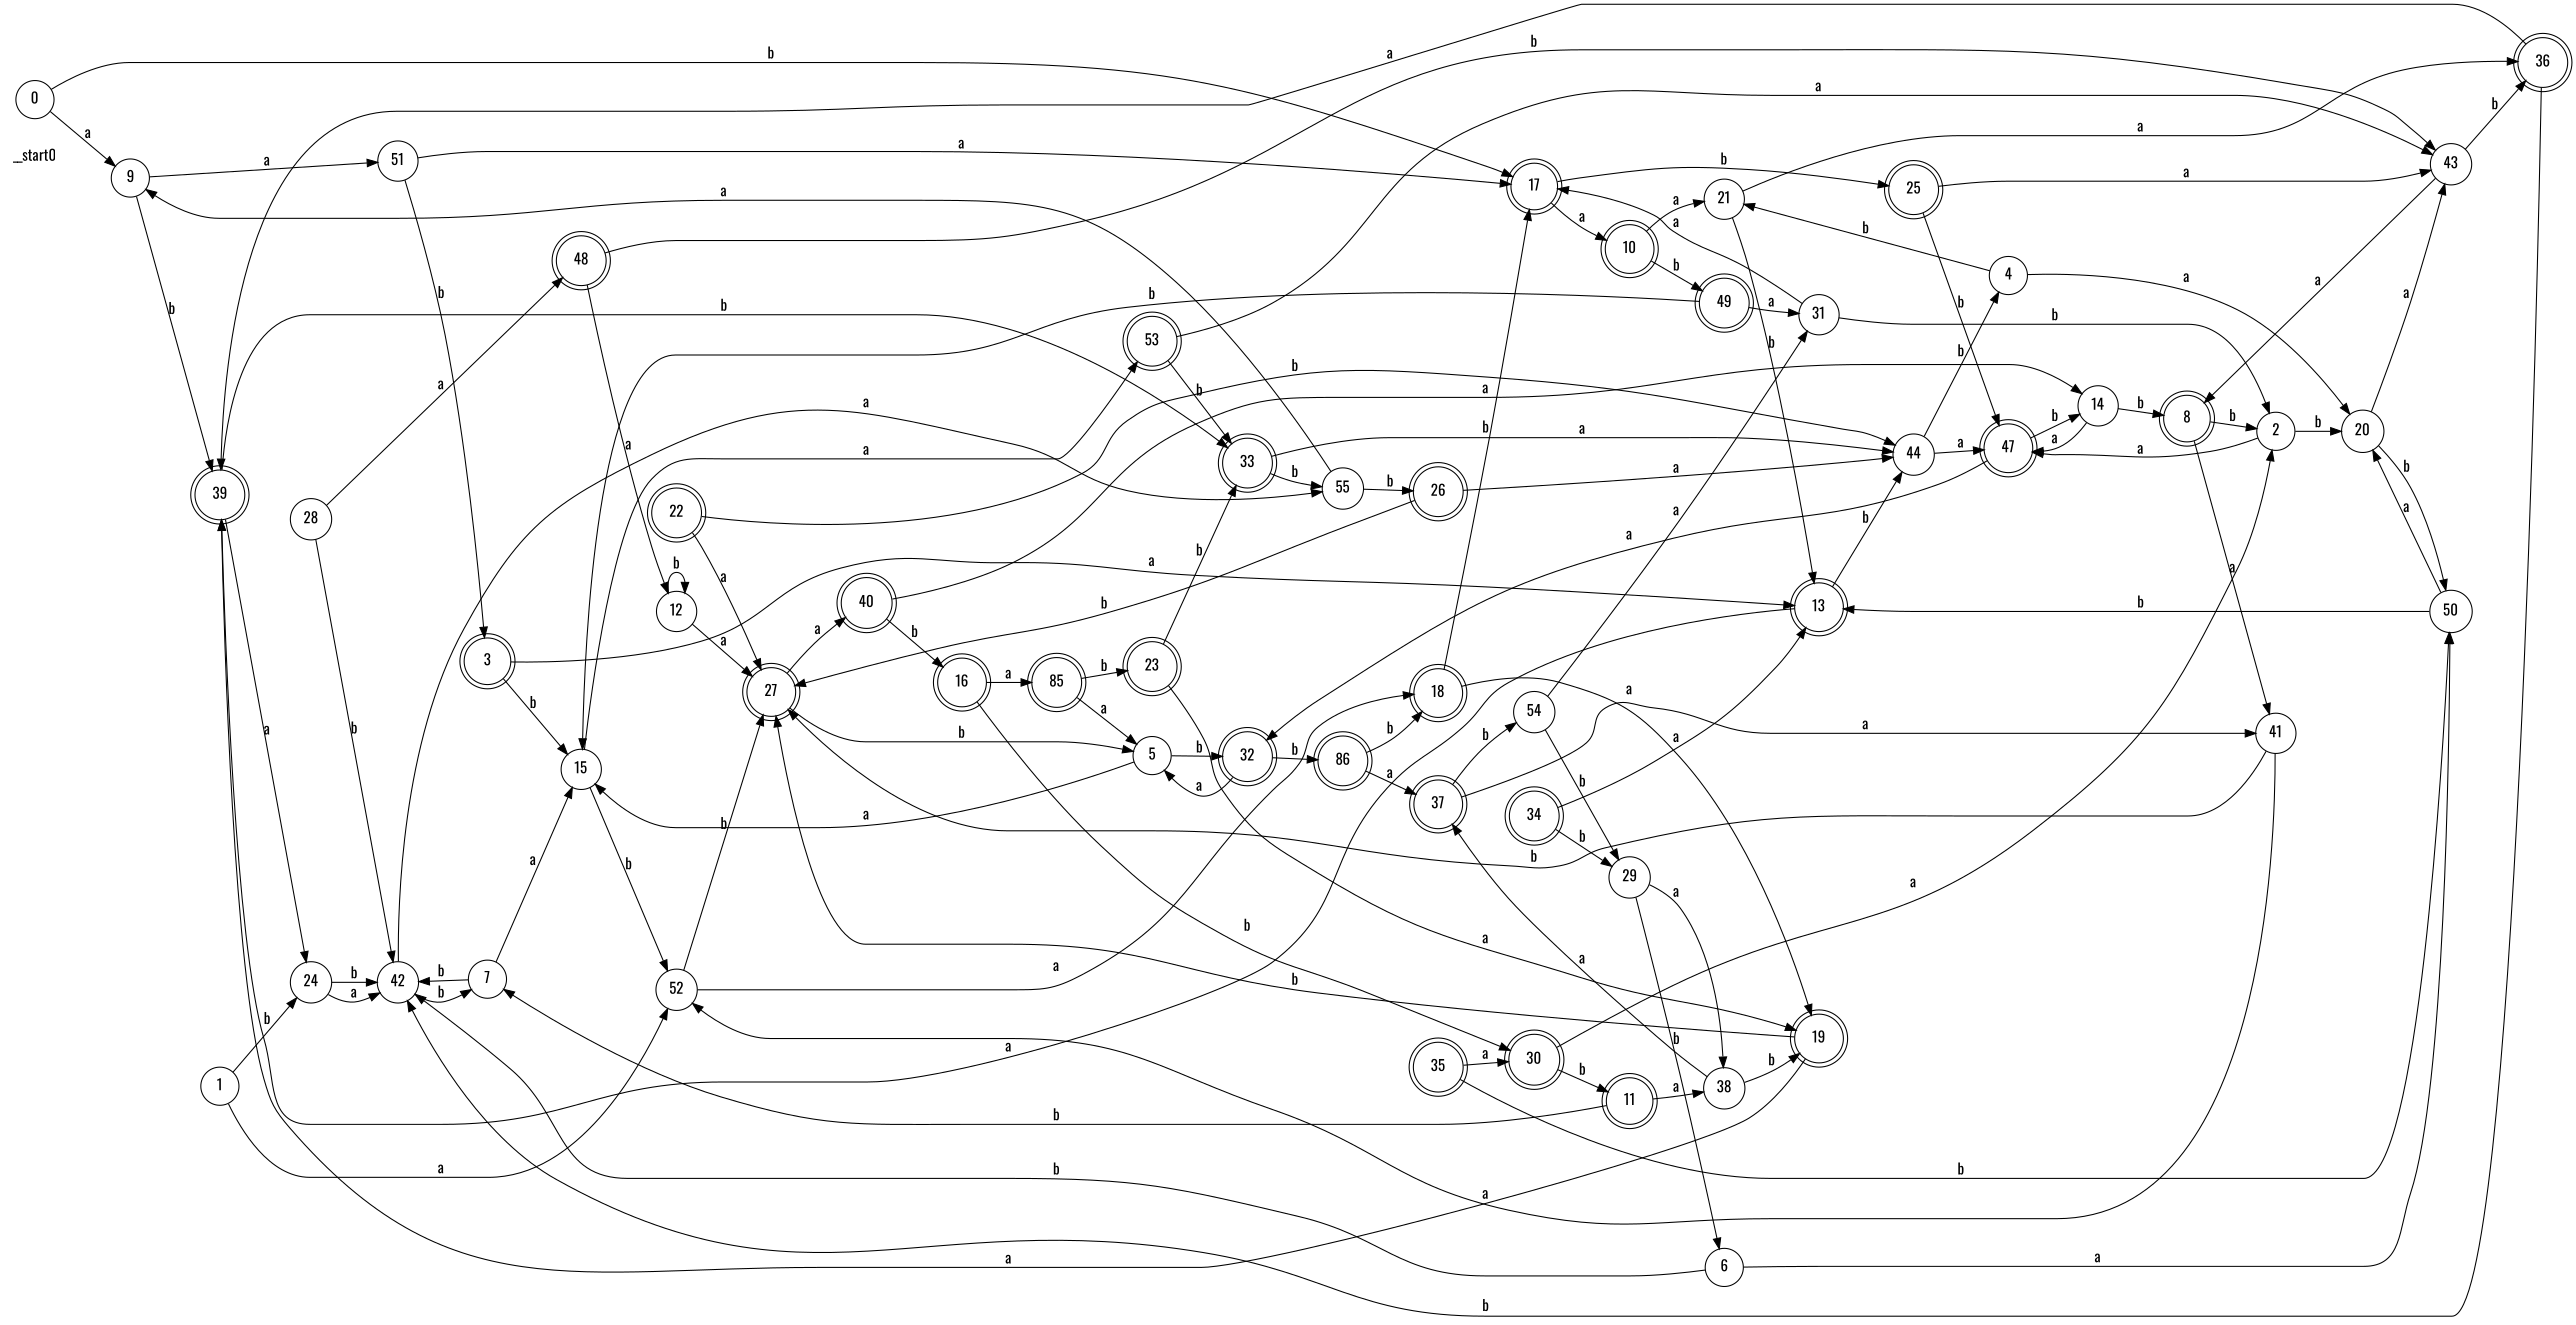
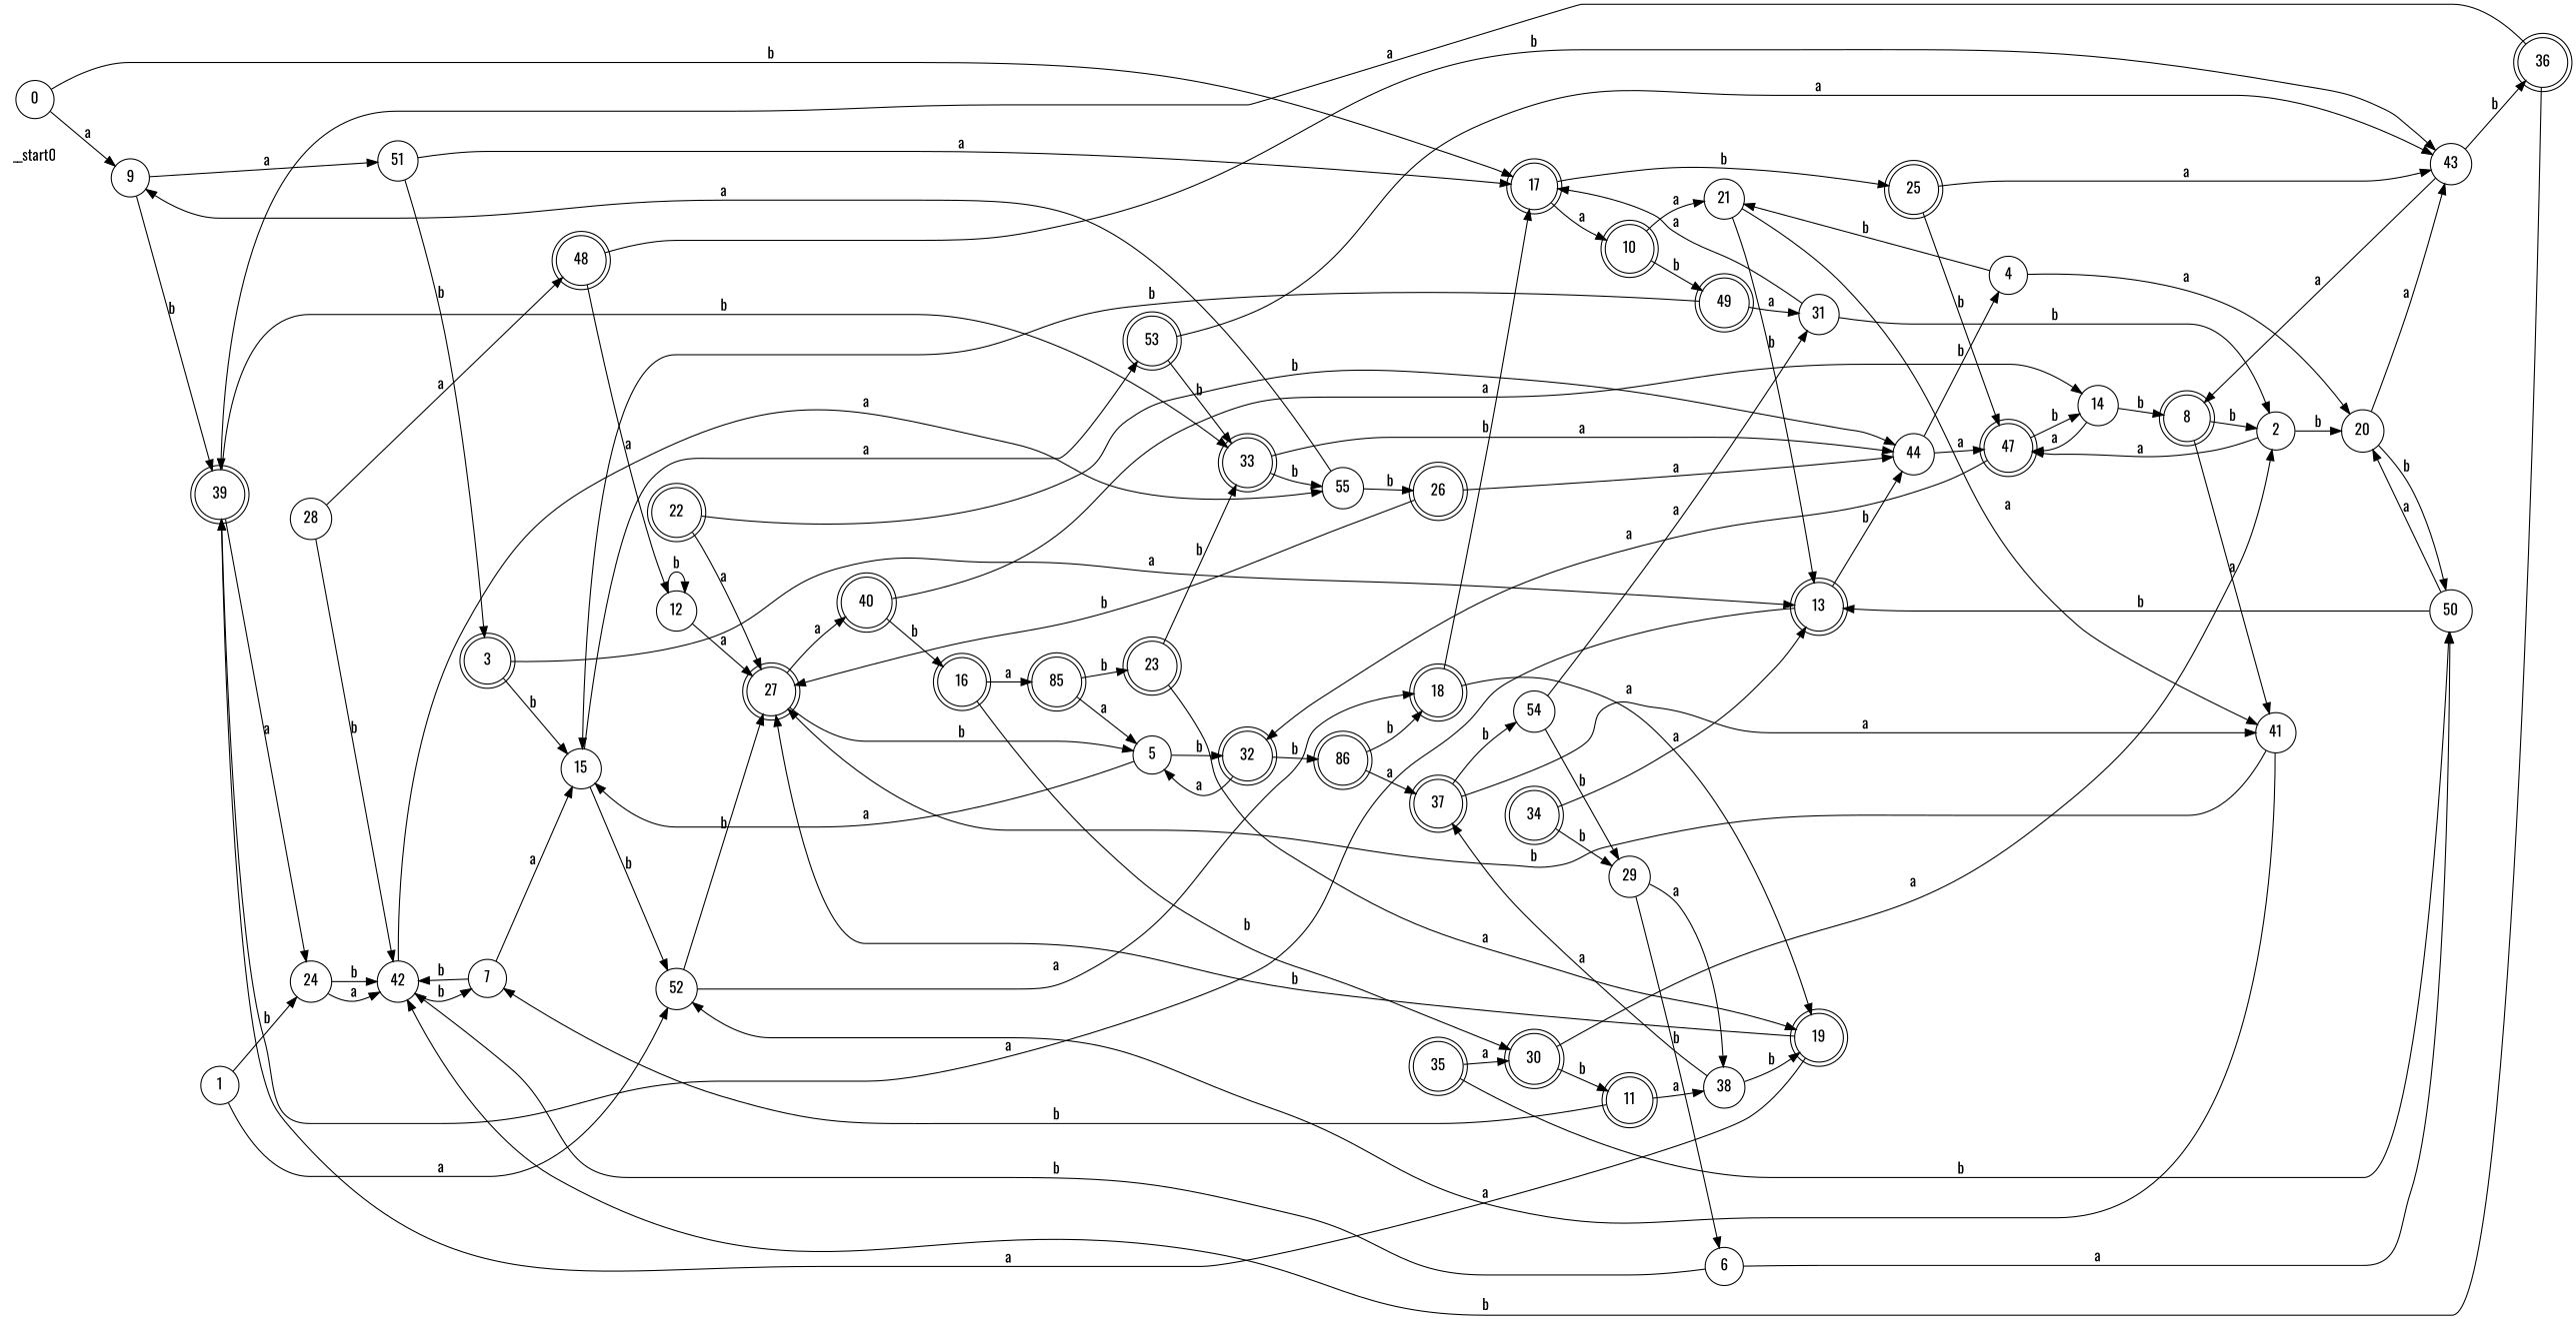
  digraph {
    fontname=Oswald
    rankdir=LR
    node [fontname=Oswald shape=doublecircle color=black fillcolor=white style="rounded,filled"]
    edge [fontname=Oswald]
    __start0 [shape=none color="" fillcolor="" style=""]
    n2 [label=0 shape=circle style=filled]
    n3 [label=9 shape=circle style=filled]
    n4 [label=17]
    n5 [label=39]
    n6 [label=51 shape=circle style=filled]
    n7 [label=10]
    n8 [label=25]
    n9 [label=1 shape=circle style=filled]
    n10 [label=24 shape=circle style=filled]
    n11 [label=52 shape=circle style=filled]
    n12 [label=42 shape=circle style=filled]
    n13 [label=27]
    n14 [label=18]
    n15 [label=2 shape=circle style=filled]
    n16 [label=20 shape=circle style=filled]
    n17 [label=47]
    n18 [label=50 shape=circle style=filled]
    n19 [label=43 shape=circle style=filled]
    n20 [label=32]
    n21 [label=14 shape=circle style=filled]
    n22 [label=3]
    n23 [label=13]
    n24 [label=15 shape=circle style=filled]
    n25 [label=44 shape=circle style=filled]
    n26 [label=53]
    n27 [label=4 shape=circle style=filled]
    n28 [label=21 shape=circle style=filled]
    n29 [label=36]
    n30 [label=5 shape=circle style=filled]
    n31 [label=86]
    n32 [label=6 shape=circle style=filled]
    n33 [label=7 shape=circle style=filled]
    n34 [label=55 shape=circle style=filled]
    n35 [label=8]
    n36 [label=41 shape=circle style=filled]
    n37 [label=33]
    n38 [label=49]
    n39 [label=31 shape=circle style=filled]
    n40 [label=11]
    n41 [label=38 shape=circle style=filled]
    n42 [label=19]
    n43 [label=37]
    n44 [label=12 shape=circle style=filled]
    n45 [label=40]
    n46 [label=16]
    n47 [label=30]
    n48 [label=85]
    n49 [label=23]
    n50 [label=22]
    n51 [label=26]
    n52 [label=28 shape=circle style=filled]
    n53 [label=48]
    n54 [label=29 shape=circle style=filled]
    n55 [label=34]
    n56 [label=35]
    n57 [label=54 shape=circle style=filled]
    n2 -> n3 [label=a]
    n2 -> n4 [label=b]
    n3 -> n5 [label=b]
    n3 -> n6 [label=a]
    n4 -> n7 [label=a]
    n4 -> n8 [label=b]
    n5 -> n10 [label=a]
    n5 -> n37 [label=b]
    n6 -> n4 [label=a]
    n6 -> n22 [label=b]
    n7 -> n28 [label=a]
    n7 -> n38 [label=b]
    n8 -> n17 [label=b]
    n8 -> n19 [label=a]
    n9 -> n10 [label=b]
    n9 -> n11 [label=a]
    n10 -> n12 [label=a]
    n10 -> n12 [label=b]
    n11 -> n13 [label=b]
    n11 -> n14 [label=a]
    n12 -> n33 [label=b]
    n12 -> n34 [label=a]
    n13 -> n30 [label=b]
    n13 -> n45 [label=a]
    n14 -> n4 [label=b]
    n14 -> n42 [label=a]
    n15 -> n16 [label=b]
    n15 -> n17 [label=a]
    n16 -> n18 [label=b]
    n16 -> n19 [label=a]
    n17 -> n20 [label=a]
    n17 -> n21 [label=b]
    n18 -> n16 [label=a]
    n18 -> n23 [label=b]
    n19 -> n29 [label=b]
    n19 -> n35 [label=a]
    n20 -> n30 [label=a]
    n20 -> n31 [label=b]
    n21 -> n17 [label=a]
    n21 -> n35 [label=b]
    n22 -> n23 [label=a]
    n22 -> n24 [label=b]
    n23 -> n5 [label=a]
    n23 -> n25 [label=b]
    n24 -> n11 [label=b]
    n24 -> n26 [label=a]
    n25 -> n17 [label=a]
    n25 -> n27 [label=b]
    n26 -> n19 [label=a]
    n26 -> n37 [label=b]
    n27 -> n16 [label=a]
    n27 -> n28 [label=b]
    n28 -> n23 [label=b]
-   n28 -> n29 [label=a]
+   n28 -> n36 [label=a]
    n29 -> n5 [label=a]
    n29 -> n12 [label=b]
    n30 -> n20 [label=b]
    n30 -> n24 [label=a]
    n31 -> n14 [label=b]
    n31 -> n43 [label=a]
    n32 -> n12 [label=b]
    n32 -> n18 [label=a]
    n33 -> n12 [label=b]
    n33 -> n24 [label=a]
    n34 -> n3 [label=a]
    n34 -> n51 [label=b]
    n35 -> n15 [label=b]
    n35 -> n36 [label=a]
    n36 -> n11 [label=a]
    n36 -> n13 [label=b]
    n37 -> n25 [label=a]
    n37 -> n34 [label=b]
    n38 -> n24 [label=b]
    n38 -> n39 [label=a]
    n39 -> n4 [label=a]
    n39 -> n15 [label=b]
    n40 -> n33 [label=b]
    n40 -> n41 [label=a]
    n41 -> n42 [label=b]
    n41 -> n43 [label=a]
    n42 -> n5 [label=a]
    n42 -> n13 [label=b]
    n43 -> n36 [label=a]
    n43 -> n57 [label=b]
    n44 -> n13 [label=a]
    n44 -> n44 [label=b]
    n45 -> n21 [label=a]
    n45 -> n46 [label=b]
    n46 -> n47 [label=b]
    n46 -> n48 [label=a]
    n47 -> n15 [label=a]
    n47 -> n40 [label=b]
    n48 -> n30 [label=a]
    n48 -> n49 [label=b]
    n49 -> n37 [label=b]
    n49 -> n42 [label=a]
    n50 -> n13 [label=a]
    n50 -> n25 [label=b]
    n51 -> n13 [label=b]
    n51 -> n25 [label=a]
    n52 -> n12 [label=b]
    n52 -> n53 [label=a]
    n53 -> n19 [label=b]
    n53 -> n44 [label=a]
    n54 -> n32 [label=b]
    n54 -> n41 [label=a]
    n55 -> n23 [label=a]
    n55 -> n54 [label=b]
    n56 -> n18 [label=b]
    n56 -> n47 [label=a]
    n57 -> n39 [label=a]
    n57 -> n54 [label=b]
  }
